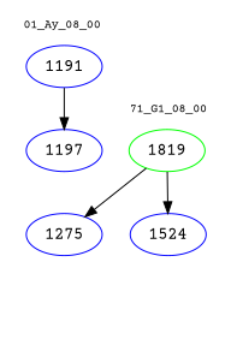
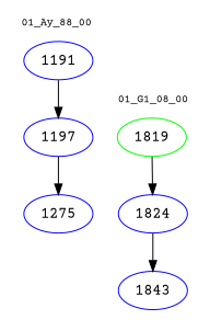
  digraph {
    fontname="Courier Prime"
    node [color=blue fontname="Courier Prime"]
    edge [color=black fontname="Courier Prime"]
    n1 [label=1191]
    n2 [label=1197]
    n3 [label=1275]
    n4 [color=green label=1819]
-   n5 [label=1524]
+   n5 [label=1824]
+   n6 [label=1843]
    subgraph cluster_1 {
      color=white
      fontsize=10
-     label="01_Ay_08_00"
+     label="01_Ay_88_00"
      n1
      n2
      n3
    }
    subgraph cluster_2 {
      color=white
      fontsize=10
-     label="71_G1_08_00"
+     label="01_G1_08_00"
      n4
      n5
+     n6
    }
    n1 -> n2
-   n4 -> n3
+   n2 -> n3
    n4 -> n5
+   n5 -> n6
  }
